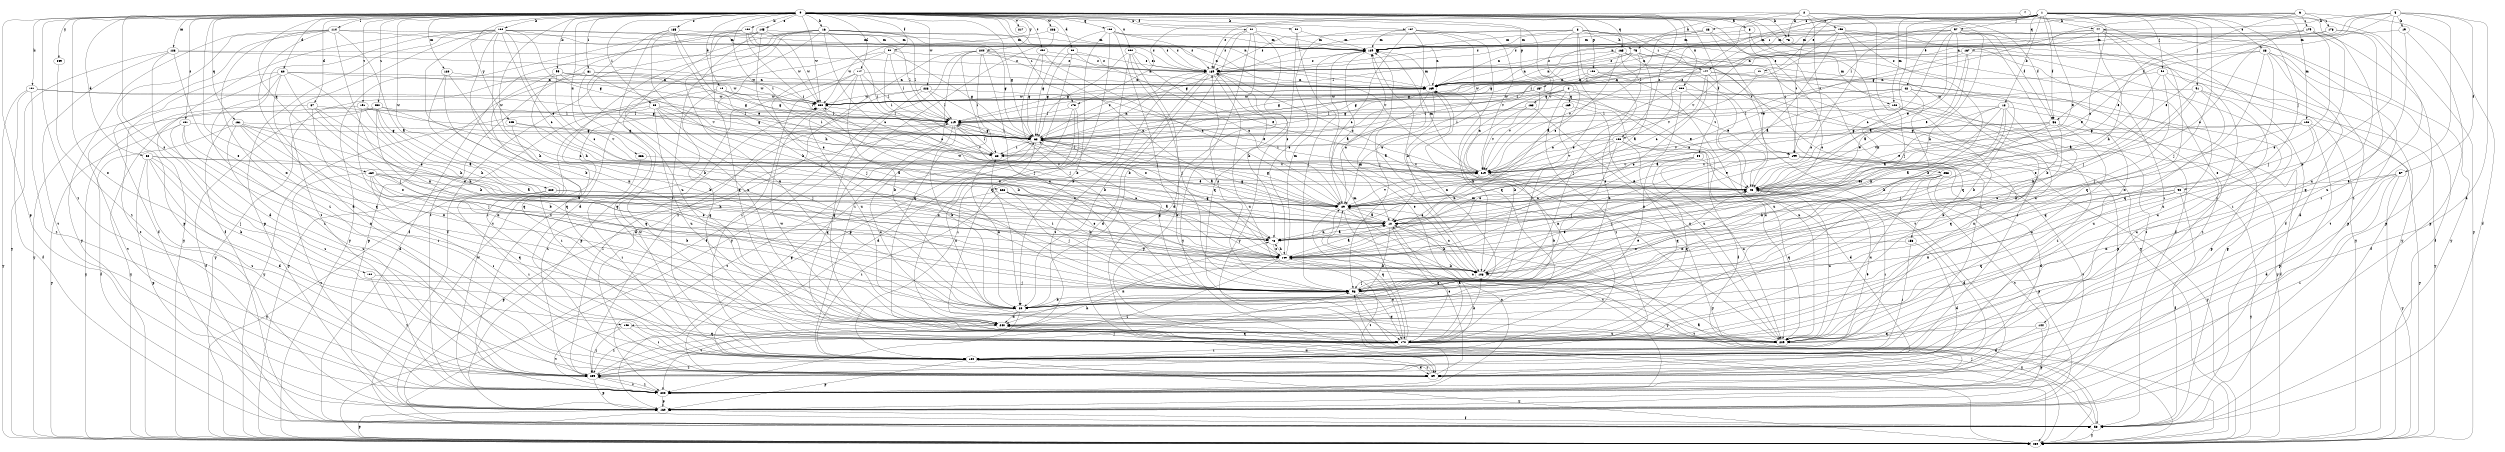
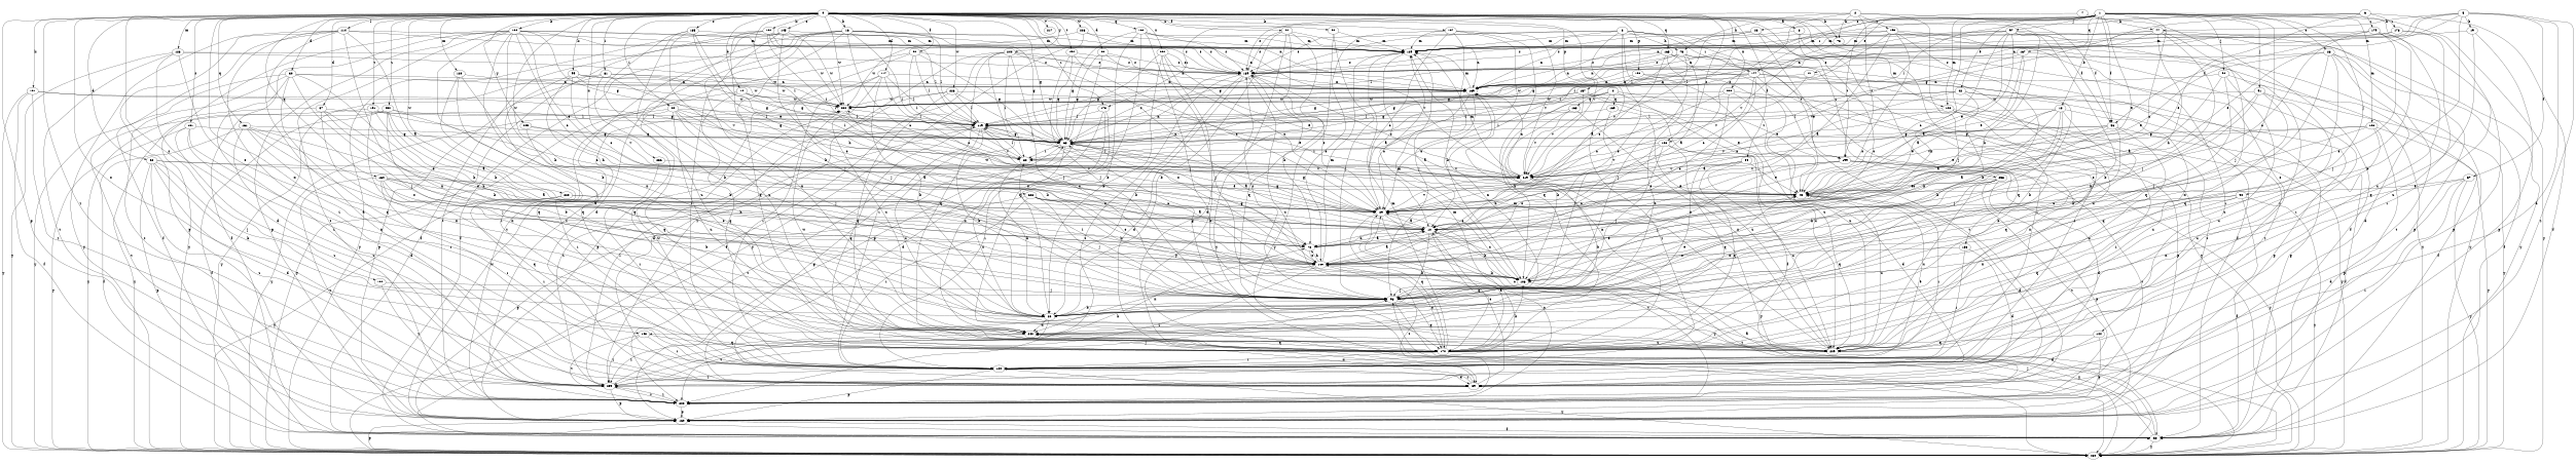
  strict digraph {
    0
    8
    14
    16
    22
    30
    32
    33
    37
    50
    52
    54
    56
    68
    73
    80
    81
    88
    99
    101
    102
    104
    107
    114
    117
    120
    123
    139
    144
    145
    148
    153
    156
    157
    160
    161
    164
    165
    166
    173
    181
    184
    185
    186
    191
    194
    202
    217
    219
    220
    223
    226
    228
    230
    236
    238
    240
    244
    245
-   249
    252
    258
    259
    129
    58
    170
    250
    119
    29
    189
    39
    180
    200
    20
    98
    149
    10
    108
    48
    209
    78
    1
    18
    23
    28
    41
    42
    90
    91
    94
    97
    126
    128
    167
    177
    2
    75
    195
    199
    3
    4
    168
    169
    5
    19
    57
    77
    6
    178
    179
    7
    0 -> 8 [label=a]
    0 -> 14 [label=b]
    0 -> 16 [label=b]
    0 -> 22 [label=c]
    0 -> 30 [label=d]
    0 -> 32 [label=d]
    0 -> 33 [label=d]
    0 -> 37 [label=d]
    0 -> 50 [label=f]
    0 -> 52 [label=f]
    0 -> 54 [label=f]
    0 -> 56 [label=f]
    0 -> 68 [label=g]
    0 -> 73 [label=h]
    0 -> 80 [label=i]
    0 -> 81 [label=i]
    0 -> 88 [label=i]
    0 -> 99 [label=k]
    0 -> 101 [label=k]
    0 -> 102 [label=k]
    0 -> 104 [label=k]
    0 -> 107 [label=k]
    0 -> 114 [label=l]
    0 -> 117 [label=l]
    0 -> 120 [label=m]
    0 -> 123 [label=m]
    0 -> 139 [label=n]
    0 -> 144 [label=o]
    0 -> 145 [label=o]
    0 -> 148 [label=o]
    0 -> 153 [label=p]
    0 -> 156 [label=p]
    0 -> 157 [label=p]
    0 -> 160 [label=p]
    0 -> 161 [label=q]
    0 -> 164 [label=q]
    0 -> 165 [label=q]
    0 -> 166 [label=q]
    0 -> 173 [label=r]
    0 -> 181 [label=s]
    0 -> 184 [label=s]
    0 -> 185 [label=s]
    0 -> 186 [label=s]
    0 -> 191 [label=t]
    0 -> 194 [label=t]
    0 -> 202 [label=u]
    0 -> 217 [label=v]
    0 -> 219 [label=v]
    0 -> 220 [label=w]
    0 -> 223 [label=w]
    0 -> 226 [label=w]
    0 -> 228 [label=w]
    0 -> 230 [label=w]
    0 -> 236 [label=x]
    0 -> 238 [label=x]
    0 -> 240 [label=x]
    0 -> 244 [label=y]
    0 -> 245 [label=y]
-   0 -> 249 [label=y]
    0 -> 252 [label=z]
    0 -> 258 [label=z]
    0 -> 259 [label=z]
    8 -> 129 [label=m]
    8 -> 58 [label=f]
    8 -> 170 [label=q]
    14 -> 88 [label=i]
    14 -> 230 [label=w]
    14 -> 170 [label=q]
    14 -> 250 [label=y]
    14 -> 119 [label=l]
    16 -> 68 [label=g]
    16 -> 88 [label=i]
    16 -> 129 [label=m]
    16 -> 58 [label=f]
    16 -> 170 [label=q]
    16 -> 119 [label=l]
    16 -> 29 [label=c]
    16 -> 189 [label=s]
    16 -> 39 [label=d]
    16 -> 180 [label=r]
    16 -> 200 [label=t]
    22 -> 129 [label=m]
    22 -> 170 [label=q]
    22 -> 250 [label=y]
    22 -> 189 [label=s]
    22 -> 39 [label=d]
    22 -> 20 [label=b]
    30 -> 139 [label=n]
    30 -> 230 [label=w]
    30 -> 259 [label=z]
    30 -> 170 [label=q]
    30 -> 250 [label=y]
    30 -> 200 [label=t]
    30 -> 98 [label=j]
    30 -> 149 [label=o]
    32 -> 160 [label=p]
    32 -> 219 [label=v]
    32 -> 259 [label=z]
    32 -> 39 [label=d]
    32 -> 20 [label=b]
    32 -> 98 [label=j]
    32 -> 10 [label=a]
    33 -> 68 [label=g]
    33 -> 160 [label=p]
    33 -> 29 [label=c]
    33 -> 189 [label=s]
    37 -> 240 [label=x]
    37 -> 250 [label=y]
    37 -> 119 [label=l]
    37 -> 149 [label=o]
    37 -> 108 [label=k]
    50 -> 68 [label=g]
    50 -> 88 [label=i]
    50 -> 119 [label=l]
    50 -> 189 [label=s]
    50 -> 200 [label=t]
    50 -> 98 [label=j]
    52 -> 129 [label=m]
    52 -> 250 [label=y]
    52 -> 98 [label=j]
    54 -> 219 [label=v]
    54 -> 170 [label=q]
    54 -> 48 [label=e]
    54 -> 209 [label=u]
    54 -> 78 [label=h]
    56 -> 68 [label=g]
    56 -> 219 [label=v]
    56 -> 58 [label=f]
    56 -> 20 [label=b]
    56 -> 10 [label=a]
    56 -> 48 [label=e]
    56 -> 209 [label=u]
    68 -> 88 [label=i]
    68 -> 139 [label=n]
    68 -> 119 [label=l]
    68 -> 189 [label=s]
    68 -> 200 [label=t]
    68 -> 10 [label=a]
    68 -> 209 [label=u]
    73 -> 219 [label=v]
    73 -> 250 [label=y]
    80 -> 68 [label=g]
    80 -> 170 [label=q]
    80 -> 250 [label=y]
    80 -> 119 [label=l]
    80 -> 98 [label=j]
    80 -> 149 [label=o]
    80 -> 108 [label=k]
    80 -> 209 [label=u]
    81 -> 68 [label=g]
    81 -> 139 [label=n]
    81 -> 160 [label=p]
    81 -> 219 [label=v]
    81 -> 170 [label=q]
    81 -> 250 [label=y]
    88 -> 219 [label=v]
    88 -> 119 [label=l]
    88 -> 20 [label=b]
    99 -> 68 [label=g]
    99 -> 139 [label=n]
    99 -> 230 [label=w]
    99 -> 170 [label=q]
    99 -> 29 [label=c]
    99 -> 78 [label=h]
    101 -> 68 [label=g]
    101 -> 230 [label=w]
    101 -> 259 [label=z]
    101 -> 58 [label=f]
    101 -> 250 [label=y]
    102 -> 88 [label=i]
    102 -> 230 [label=w]
    102 -> 129 [label=m]
    102 -> 250 [label=y]
    102 -> 119 [label=l]
    102 -> 200 [label=t]
    102 -> 98 [label=j]
    104 -> 68 [label=g]
    104 -> 139 [label=n]
    104 -> 160 [label=p]
    104 -> 240 [label=x]
    104 -> 129 [label=m]
    104 -> 58 [label=f]
    104 -> 250 [label=y]
    104 -> 29 [label=c]
    104 -> 189 [label=s]
    104 -> 200 [label=t]
    104 -> 20 [label=b]
    104 -> 108 [label=k]
    104 -> 48 [label=e]
    107 -> 219 [label=v]
    107 -> 129 [label=m]
    107 -> 170 [label=q]
    107 -> 29 [label=c]
    107 -> 98 [label=j]
    107 -> 149 [label=o]
    107 -> 108 [label=k]
    114 -> 160 [label=p]
    114 -> 240 [label=x]
    114 -> 259 [label=z]
    114 -> 129 [label=m]
    114 -> 58 [label=f]
    114 -> 250 [label=y]
    114 -> 189 [label=s]
    114 -> 39 [label=d]
    114 -> 10 [label=a]
    117 -> 139 [label=n]
    117 -> 160 [label=p]
    117 -> 119 [label=l]
    117 -> 29 [label=c]
    117 -> 180 [label=r]
    117 -> 20 [label=b]
    117 -> 209 [label=u]
    120 -> 139 [label=n]
    120 -> 170 [label=q]
    120 -> 180 [label=r]
    120 -> 20 [label=b]
    123 -> 230 [label=w]
    123 -> 250 [label=y]
    123 -> 189 [label=s]
    123 -> 39 [label=d]
    123 -> 200 [label=t]
    123 -> 149 [label=o]
    139 -> 230 [label=w]
    139 -> 129 [label=m]
    139 -> 29 [label=c]
    139 -> 10 [label=a]
    144 -> 160 [label=p]
    144 -> 170 [label=q]
    144 -> 39 [label=d]
    145 -> 230 [label=w]
    145 -> 240 [label=x]
    145 -> 129 [label=m]
    145 -> 58 [label=f]
    145 -> 149 [label=o]
    145 -> 209 [label=u]
    148 -> 259 [label=z]
    148 -> 170 [label=q]
    148 -> 180 [label=r]
    148 -> 200 [label=t]
    153 -> 39 [label=d]
    153 -> 180 [label=r]
    153 -> 149 [label=o]
    156 -> 68 [label=g]
    156 -> 139 [label=n]
    156 -> 48 [label=e]
    156 -> 209 [label=u]
    157 -> 68 [label=g]
    157 -> 219 [label=v]
    157 -> 230 [label=w]
    157 -> 58 [label=f]
    157 -> 48 [label=e]
    160 -> 230 [label=w]
    160 -> 58 [label=f]
    161 -> 68 [label=g]
    161 -> 259 [label=z]
    161 -> 58 [label=f]
    161 -> 180 [label=r]
    161 -> 98 [label=j]
    161 -> 149 [label=o]
    161 -> 78 [label=h]
    164 -> 170 [label=q]
    164 -> 180 [label=r]
    164 -> 200 [label=t]
    164 -> 20 [label=b]
    164 -> 149 [label=o]
    164 -> 10 [label=a]
    164 -> 48 [label=e]
    164 -> 78 [label=h]
    165 -> 139 [label=n]
    165 -> 250 [label=y]
    165 -> 29 [label=c]
    165 -> 189 [label=s]
    165 -> 200 [label=t]
    165 -> 98 [label=j]
    166 -> 68 [label=g]
    166 -> 139 [label=n]
    166 -> 129 [label=m]
    166 -> 170 [label=q]
    166 -> 189 [label=s]
    166 -> 20 [label=b]
    166 -> 98 [label=j]
    173 -> 240 [label=x]
    173 -> 119 [label=l]
    173 -> 39 [label=d]
    173 -> 180 [label=r]
    181 -> 68 [label=g]
    181 -> 240 [label=x]
    181 -> 259 [label=z]
    181 -> 250 [label=y]
    181 -> 39 [label=d]
    184 -> 259 [label=z]
    184 -> 98 [label=j]
    185 -> 129 [label=m]
    185 -> 20 [label=b]
    185 -> 108 [label=k]
    185 -> 48 [label=e]
    185 -> 209 [label=u]
    185 -> 78 [label=h]
    186 -> 88 [label=i]
    186 -> 219 [label=v]
    186 -> 170 [label=q]
    186 -> 39 [label=d]
    186 -> 98 [label=j]
    186 -> 149 [label=o]
    191 -> 219 [label=v]
    191 -> 240 [label=x]
    191 -> 119 [label=l]
    191 -> 200 [label=t]
    191 -> 78 [label=h]
    194 -> 68 [label=g]
    194 -> 29 [label=c]
    194 -> 189 [label=s]
    194 -> 98 [label=j]
    202 -> 68 [label=g]
    202 -> 250 [label=y]
    202 -> 189 [label=s]
    202 -> 20 [label=b]
    202 -> 98 [label=j]
    202 -> 48 [label=e]
    219 -> 139 [label=n]
    219 -> 129 [label=m]
    219 -> 250 [label=y]
    219 -> 119 [label=l]
    219 -> 20 [label=b]
    219 -> 149 [label=o]
    219 -> 48 [label=e]
    220 -> 250 [label=y]
    220 -> 29 [label=c]
    220 -> 180 [label=r]
    220 -> 10 [label=a]
    223 -> 230 [label=w]
    223 -> 170 [label=q]
    223 -> 119 [label=l]
    223 -> 39 [label=d]
    223 -> 149 [label=o]
    223 -> 48 [label=e]
    226 -> 219 [label=v]
    226 -> 230 [label=w]
+   226 -> 129 [label=m]
    226 -> 250 [label=y]
    228 -> 160 [label=p]
    228 -> 29 [label=c]
    228 -> 180 [label=r]
    228 -> 98 [label=j]
    228 -> 149 [label=o]
    228 -> 108 [label=k]
    228 -> 78 [label=h]
    230 -> 119 [label=l]
    230 -> 149 [label=o]
    236 -> 219 [label=v]
    236 -> 180 [label=r]
    238 -> 160 [label=p]
    238 -> 230 [label=w]
    238 -> 240 [label=x]
    238 -> 29 [label=c]
    238 -> 209 [label=u]
    240 -> 259 [label=z]
    240 -> 170 [label=q]
    240 -> 209 [label=u]
    244 -> 88 [label=i]
    244 -> 139 [label=n]
    244 -> 259 [label=z]
    244 -> 58 [label=f]
    244 -> 170 [label=q]
    244 -> 29 [label=c]
    244 -> 189 [label=s]
    244 -> 180 [label=r]
    244 -> 98 [label=j]
    245 -> 68 [label=g]
    245 -> 180 [label=r]
    245 -> 10 [label=a]
-   249 -> 259 [label=z]
    252 -> 58 [label=f]
    252 -> 250 [label=y]
    252 -> 119 [label=l]
    252 -> 29 [label=c]
    252 -> 20 [label=b]
    252 -> 10 [label=a]
    252 -> 78 [label=h]
    258 -> 160 [label=p]
    258 -> 240 [label=x]
    258 -> 170 [label=q]
    258 -> 200 [label=t]
    258 -> 48 [label=e]
    258 -> 209 [label=u]
    259 -> 160 [label=p]
    259 -> 119 [label=l]
    259 -> 200 [label=t]
    259 -> 98 [label=j]
    259 -> 78 [label=h]
    129 -> 189 [label=s]
    129 -> 10 [label=a]
    58 -> 250 [label=y]
    58 -> 98 [label=j]
    58 -> 10 [label=a]
    170 -> 129 [label=m]
    170 -> 180 [label=r]
    170 -> 149 [label=o]
    170 -> 10 [label=a]
    170 -> 108 [label=k]
    250 -> 160 [label=p]
    119 -> 68 [label=g]
    119 -> 219 [label=v]
    119 -> 259 [label=z]
    119 -> 170 [label=q]
    119 -> 20 [label=b]
    119 -> 209 [label=u]
    29 -> 68 [label=g]
    29 -> 219 [label=v]
    29 -> 230 [label=w]
    29 -> 170 [label=q]
    29 -> 250 [label=y]
    29 -> 189 [label=s]
    29 -> 200 [label=t]
    29 -> 10 [label=a]
    189 -> 139 [label=n]
    189 -> 39 [label=d]
    189 -> 200 [label=t]
    189 -> 20 [label=b]
    189 -> 209 [label=u]
    189 -> 78 [label=h]
    39 -> 68 [label=g]
    39 -> 240 [label=x]
    39 -> 29 [label=c]
    39 -> 180 [label=r]
    180 -> 139 [label=n]
    180 -> 160 [label=p]
    180 -> 230 [label=w]
    180 -> 259 [label=z]
-   180 -> 129 [label=o]
+   180 -> 129 [label=m]
    180 -> 250 [label=y]
    180 -> 39 [label=d]
    180 -> 48 [label=e]
    200 -> 160 [label=p]
    200 -> 259 [label=z]
    200 -> 29 [label=c]
    20 -> 240 [label=x]
    20 -> 200 [label=t]
    98 -> 68 [label=g]
    98 -> 88 [label=i]
    98 -> 139 [label=n]
    98 -> 170 [label=q]
    98 -> 250 [label=y]
    98 -> 189 [label=s]
    98 -> 20 [label=b]
    98 -> 48 [label=e]
    149 -> 68 [label=g]
    149 -> 240 [label=x]
    149 -> 259 [label=z]
    149 -> 129 [label=m]
    149 -> 200 [label=t]
    149 -> 10 [label=a]
    149 -> 108 [label=k]
    149 -> 78 [label=h]
    10 -> 68 [label=g]
    10 -> 170 [label=q]
    10 -> 20 [label=b]
    10 -> 108 [label=k]
    10 -> 78 [label=h]
    108 -> 129 [label=m]
    108 -> 29 [label=c]
    108 -> 200 [label=t]
    108 -> 98 [label=j]
    108 -> 48 [label=e]
    48 -> 29 [label=c]
    48 -> 189 [label=s]
    48 -> 39 [label=d]
    48 -> 180 [label=r]
    48 -> 209 [label=u]
    209 -> 230 [label=w]
    209 -> 129 [label=m]
    209 -> 29 [label=c]
    78 -> 149 [label=o]
    78 -> 10 [label=a]
    1 -> 56 [label=f]
    1 -> 88 [label=i]
    1 -> 173 [label=r]
    1 -> 250 [label=y]
    1 -> 29 [label=c]
    1 -> 98 [label=j]
    1 -> 108 [label=k]
    1 -> 48 [label=e]
    1 -> 209 [label=u]
    1 -> 18 [label=b]
    1 -> 23 [label=c]
    1 -> 28 [label=c]
    1 -> 41 [label=e]
    1 -> 42 [label=e]
    1 -> 90 [label=j]
    1 -> 91 [label=j]
    1 -> 94 [label=j]
    1 -> 97 [label=j]
    1 -> 126 [label=m]
    1 -> 128 [label=m]
    1 -> 167 [label=q]
    1 -> 177 [label=r]
    18 -> 170 [label=q]
    18 -> 119 [label=l]
    18 -> 98 [label=j]
    18 -> 149 [label=o]
    18 -> 10 [label=a]
    18 -> 108 [label=k]
    18 -> 48 [label=e]
    18 -> 209 [label=u]
    23 -> 68 [label=g]
    23 -> 139 [label=n]
    23 -> 129 [label=m]
    23 -> 149 [label=o]
    23 -> 48 [label=e]
    28 -> 240 [label=x]
    28 -> 58 [label=f]
    28 -> 170 [label=q]
    28 -> 189 [label=s]
    28 -> 39 [label=d]
    28 -> 200 [label=t]
    28 -> 48 [label=e]
    41 -> 139 [label=n]
    41 -> 219 [label=v]
    41 -> 20 [label=b]
    42 -> 88 [label=i]
    42 -> 160 [label=p]
    42 -> 230 [label=w]
    42 -> 259 [label=z]
    42 -> 29 [label=c]
    42 -> 108 [label=k]
    90 -> 240 [label=x]
    90 -> 58 [label=f]
    90 -> 170 [label=q]
    90 -> 250 [label=y]
    90 -> 29 [label=c]
    90 -> 78 [label=h]
    91 -> 230 [label=w]
    91 -> 170 [label=q]
    91 -> 250 [label=y]
    91 -> 149 [label=o]
    91 -> 108 [label=k]
    91 -> 209 [label=u]
    94 -> 139 [label=n]
    94 -> 58 [label=f]
    94 -> 98 [label=j]
    94 -> 10 [label=a]
    94 -> 209 [label=u]
    97 -> 129 [label=m]
    97 -> 250 [label=y]
    97 -> 119 [label=l]
    97 -> 29 [label=c]
    97 -> 189 [label=s]
    97 -> 180 [label=r]
    97 -> 20 [label=b]
    97 -> 10 [label=a]
    97 -> 48 [label=e]
    97 -> 78 [label=h]
    126 -> 68 [label=g]
    126 -> 160 [label=p]
    126 -> 219 [label=v]
    126 -> 250 [label=y]
    126 -> 108 [label=k]
    126 -> 209 [label=u]
    128 -> 259 [label=z]
    128 -> 250 [label=y]
    128 -> 119 [label=l]
    128 -> 10 [label=a]
    128 -> 209 [label=u]
    167 -> 219 [label=v]
    167 -> 189 [label=s]
    167 -> 180 [label=r]
    167 -> 10 [label=a]
    167 -> 48 [label=e]
    177 -> 68 [label=g]
    177 -> 139 [label=n]
    177 -> 230 [label=w]
    177 -> 58 [label=g]
    177 -> 29 [label=c]
    177 -> 180 [label=r]
    177 -> 200 [label=t]
    177 -> 149 [label=o]
    2 -> 56 [label=f]
    2 -> 73 [label=h]
    2 -> 186 [label=s]
    2 -> 189 [label=s]
    2 -> 98 [label=j]
    2 -> 75 [label=h]
    2 -> 195 [label=t]
    2 -> 199 [label=t]
    75 -> 68 [label=g]
    75 -> 139 [label=n]
    75 -> 219 [label=v]
    75 -> 189 [label=s]
    75 -> 180 [label=r]
    75 -> 10 [label=a]
    75 -> 209 [label=u]
    195 -> 88 [label=i]
    195 -> 129 [label=m]
    195 -> 250 [label=y]
    195 -> 119 [label=l]
    195 -> 180 [label=r]
    195 -> 20 [label=b]
    195 -> 149 [label=o]
    195 -> 10 [label=a]
    199 -> 219 [label=v]
    199 -> 250 [label=y]
    199 -> 39 [label=d]
    199 -> 200 [label=t]
    199 -> 98 [label=j]
    199 -> 78 [label=h]
    3 -> 68 [label=g]
    3 -> 148 [label=o]
    3 -> 129 [label=m]
    3 -> 189 [label=s]
    3 -> 149 [label=o]
    3 -> 10 [label=a]
    3 -> 128 [label=m]
    3 -> 177 [label=r]
    3 -> 75 [label=h]
    3 -> 199 [label=t]
    4 -> 259 [label=z]
    4 -> 29 [label=c]
    4 -> 108 [label=k]
    4 -> 209 [label=u]
    4 -> 199 [label=t]
    4 -> 168 [label=q]
    4 -> 169 [label=q]
    168 -> 219 [label=v]
    168 -> 119 [label=l]
    168 -> 108 [label=k]
    168 -> 209 [label=u]
    169 -> 119 [label=l]
    169 -> 98 [label=j]
    169 -> 209 [label=u]
    5 -> 56 [label=f]
    5 -> 139 [label=n]
-   5 -> 259 [label=z]
+   5 -> 160 [label=z]
    5 -> 39 [label=d]
    5 -> 20 [label=b]
    5 -> 48 [label=e]
    5 -> 19 [label=b]
    5 -> 57 [label=f]
    5 -> 77 [label=h]
    19 -> 160 [label=p]
    19 -> 129 [label=m]
    19 -> 170 [label=q]
    57 -> 240 [label=x]
    57 -> 250 [label=y]
    57 -> 39 [label=d]
    57 -> 200 [label=i]
    57 -> 48 [label=e]
    77 -> 139 [label=n]
    77 -> 160 [label=p]
    77 -> 129 [label=m]
    77 -> 170 [label=q]
    77 -> 119 [label=l]
    77 -> 98 [label=j]
    77 -> 78 [label=h]
    6 -> 68 [label=g]
    6 -> 139 [label=n]
    6 -> 58 [label=f]
    6 -> 119 [label=l]
    6 -> 48 [label=e]
    6 -> 178 [label=r]
    6 -> 179 [label=r]
    178 -> 139 [label=n]
    178 -> 129 [label=m]
    178 -> 180 [label=r]
    178 -> 209 [label=u]
    179 -> 160 [label=p]
    179 -> 129 [label=m]
    179 -> 29 [label=c]
    179 -> 189 [label=s]
    179 -> 98 [label=j]
    179 -> 149 [label=o]
    7 -> 58 [label=f]
    7 -> 199 [label=t]
    7 -> 77 [label=h]
  }
